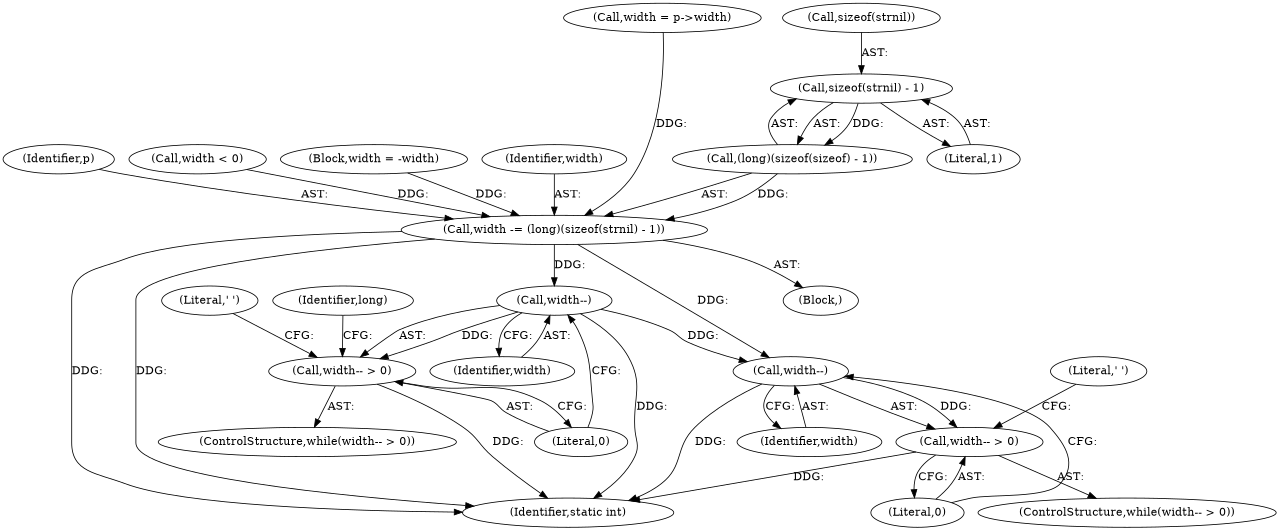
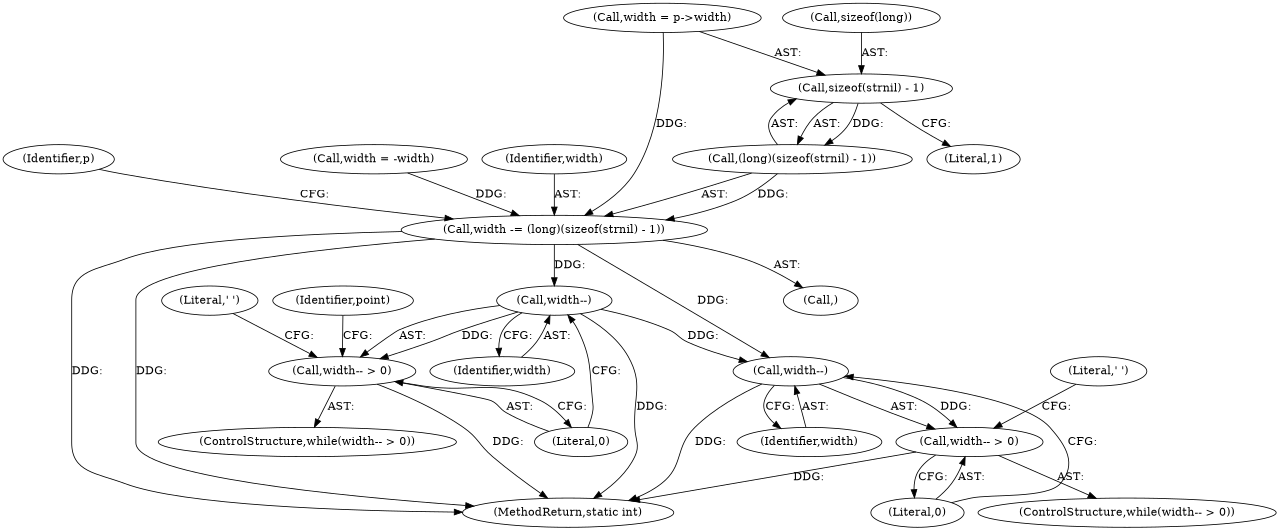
  digraph {
    n1 [label="(Call,sizeof(strnil) - 1)"]
-   n2 [label="(Call,(long)(sizeof(sizeof) - 1))"]
+   n2 [label="(Call,(long)(sizeof(strnil) - 1))"]
    n3 [label="(Literal,1)"]
    n4 [label="(Call,width -= (long)(sizeof(strnil) - 1))"]
-   n5 [label="(Identifier,static int)"]
+   n5 [label="(MethodReturn,static int)"]
    n6 [label="(Call,width--)"]
    n7 [label="(Call,width--)"]
-   n8 [label="(Block,)"]
+   n8 [label="(Call,)"]
    n9 [label="(Call,width-- > 0)"]
    n10 [label="(Identifier,width)"]
    n11 [label="(Call,width-- > 0)"]
    n12 [label="(Identifier,width)"]
    n13 [label="(Literal,0)"]
    n14 [label="(ControlStructure,while(width-- > 0))"]
    n15 [label="(ControlStructure,while(width-- > 0))"]
    n16 [label="(Literal,0)"]
    n17 [label="(Identifier,p)"]
    n18 [label="(Literal,' ')"]
    n19 [label="(Literal,' ')"]
-   n20 [label="(Call,sizeof(strnil))"]
-   n21 [label="(Identifier,long)"]
-   n22 [label="(Call,width < 0)"]
-   n23 [label="(Block,width = -width)"]
+   n20 [label="(Call,sizeof(long))"]
+   n21 [label="(Identifier,point)"]
+   n23 [label="(Call,width = -width)"]
    n24 [label="(Identifier,width)"]
    n25 [label="(Call,width = p->width)"]
    n1 -> n2 [label="AST: "]
    n1 -> n2 [label="DDG: "]
-   n1 -> n3 [label="AST: "]
+   n1 -> n3 [label="CFG: "]
    n2 -> n1 [label="AST: "]
    n2 -> n4 [label="AST: "]
    n2 -> n4 [label="DDG: "]
-   n3 -> n1 [label="AST: "]
+   n25 -> n1 [label="AST: "]
    n4 -> n5 [label="DDG: "]
    n4 -> n5 [label="DDG: "]
    n4 -> n6 [label="DDG: "]
    n4 -> n7 [label="DDG: "]
    n4 -> n8 [label="AST: "]
    n6 -> n5 [label="DDG: "]
    n6 -> n7 [label="DDG: "]
    n6 -> n9 [label="AST: "]
    n6 -> n9 [label="DDG: "]
    n6 -> n10 [label="CFG: "]
    n7 -> n5 [label="DDG: "]
    n7 -> n11 [label="AST: "]
    n7 -> n11 [label="DDG: "]
    n7 -> n12 [label="CFG: "]
    n9 -> n5 [label="DDG: "]
    n9 -> n13 [label="CFG: "]
    n9 -> n14 [label="AST: "]
    n10 -> n6 [label="AST: "]
    n11 -> n5 [label="DDG: "]
    n11 -> n15 [label="AST: "]
    n11 -> n16 [label="CFG: "]
    n12 -> n7 [label="AST: "]
    n13 -> n6 [label="CFG: "]
    n13 -> n9 [label="AST: "]
    n16 -> n7 [label="CFG: "]
    n16 -> n11 [label="AST: "]
-   n17 -> n4 [label="AST: "]
+   n17 -> n4 [label="CFG: "]
    n18 -> n9 [label="CFG: "]
    n19 -> n11 [label="CFG: "]
    n20 -> n1 [label="AST: "]
    n21 -> n9 [label="CFG: "]
-   n22 -> n4 [label="DDG: "]
    n23 -> n4 [label="DDG: "]
    n24 -> n4 [label="AST: "]
    n25 -> n4 [label="DDG: "]
  }
